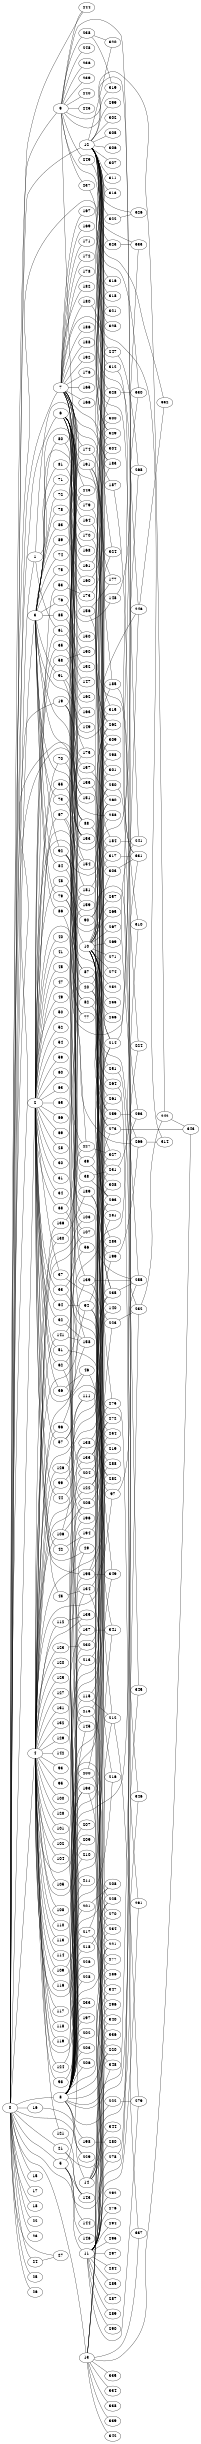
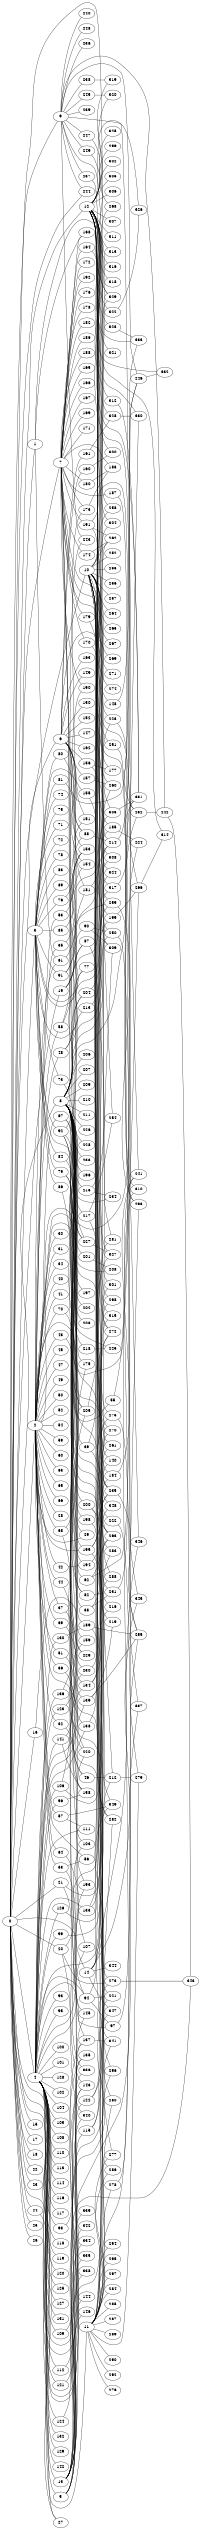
  graph {
    rankdir=LR
    0
    1
    2
    3
    4
    5
    6
    7
    8
    9
    10
    11
    12
    13
    14
    15
    16
    17
    18
    19
    20
    21
    22
    23
    24
    25
    26
    27
    214
    244
    258
    168
    61
    28
    29
    30
    31
    32
    33
    34
    35
    36
    37
    38
    39
    40
    41
    42
    43
    44
    45
    46
    47
    48
    49
    50
    51
    52
    53
    54
    55
    56
    57
    58
    59
    60
    62
    63
    64
    65
    66
    67
    68
    69
    70
    195
    71
    72
    73
    74
    75
    76
    77
    78
    79
    80
    81
    82
    83
    84
    85
    86
    87
    88
    89
    90
    91
    92
    128
    130
    131
    132
    133
    134
    129
    136
    137
    138
    139
    140
    141
    142
    135
    93
    94
    95
    96
    97
    98
    99
    100
    101
    102
    103
    104
    105
    106
    107
    108
    109
    110
    111
    112
    113
    114
    115
    116
    117
    118
    119
    120
    121
    122
    123
    124
    125
    126
    127
    144
    146
    145
    143
    221
    160
    162
    163
    161
    147
    148
    149
    150
    151
    152
    153
    154
    155
    156
    157
    158
    159
    164
    165
    166
    167
    169
    170
    171
    172
    173
    174
    175
    176
    177
    178
    179
    180
    181
    182
    183
    184
    185
    186
    187
    188
    189
    190
    191
    192
    193
    194
    196
    197
    198
    199
    200
    201
    202
    203
    204
    205
    206
    207
    208
    209
    210
    211
    212
    213
    215
    216
    217
    218
    219
    220
    222
    223
    224
    225
    226
    227
    228
    229
    230
    231
    232
    233
    234
    235
    236
    237
    238
    239
    240
    241
    242
    243
    245
    246
    247
    248
    249
    250
    256
    259
    260
    261
    262
    257
    264
    265
    266
    267
    268
    269
    270
    271
    272
    273
    274
    275
    263
    251
    252
    253
    254
    255
    276
    277
    278
    279
    280
    281
    282
    283
    284
    285
    286
    287
    288
    289
    290
-   291
    292
    293
    294
    295
    296
    297
    298
    299
    300
    301
    302
    303
    304
    305
    306
    307
    308
    309
    310
    311
    312
    313
    314
    315
    316
    317
    318
    319
    320
    321
    322
    323
    324
    325
    326
    327
    328
    329
    330
    331
    332
    333
    334
    335
    336
    337
    338
    339
    340
    341
    342
    343
    344
    345
    346
    347
    348
    349
    0 -- 1
    0 -- 2
    0 -- 3
    0 -- 4
    0 -- 5
    0 -- 6
    0 -- 7
    0 -- 8
    0 -- 9
    0 -- 10
    0 -- 11
    0 -- 12
    0 -- 13
    0 -- 14
    0 -- 15
    0 -- 16
    0 -- 17
    0 -- 18
    0 -- 19
    0 -- 20
    0 -- 21
    0 -- 22
    0 -- 23
    0 -- 24
    0 -- 25
    0 -- 26
    0 -- 27
    0 -- 214
    0 -- 244
    1 -- 258
    1 -- 168
    1 -- 61
    2 -- 61
    2 -- 28
    2 -- 29
    2 -- 30
    2 -- 31
    2 -- 32
    2 -- 33
    2 -- 34
    2 -- 35
    2 -- 36
    2 -- 37
    2 -- 38
    2 -- 39
    2 -- 40
    2 -- 41
    2 -- 42
    2 -- 43
    2 -- 44
    2 -- 45
    2 -- 46
    2 -- 47
    2 -- 48
    2 -- 49
    2 -- 50
    2 -- 51
    2 -- 52
    2 -- 53
    2 -- 54
    2 -- 55
    2 -- 56
    2 -- 57
    2 -- 58
    2 -- 59
    2 -- 60
    2 -- 62
    2 -- 63
    2 -- 64
    2 -- 65
    2 -- 66
    2 -- 67
    2 -- 68
    2 -- 69
    2 -- 70
    2 -- 195
    3 -- 71
    3 -- 72
    3 -- 73
    3 -- 74
    3 -- 75
    3 -- 76
    3 -- 77
    3 -- 78
    3 -- 79
    3 -- 80
    3 -- 81
    3 -- 82
    3 -- 83
    3 -- 84
    3 -- 85
    3 -- 86
    3 -- 87
    3 -- 88
    3 -- 89
    3 -- 90
    3 -- 91
    3 -- 92
    4 -- 128
    4 -- 130
    4 -- 131
    4 -- 132
    4 -- 133
    4 -- 134
    4 -- 129
    4 -- 136
    4 -- 137
    4 -- 138
    4 -- 139
    4 -- 140
    4 -- 141
    4 -- 142
    4 -- 135
    4 -- 93
    4 -- 94
    4 -- 95
    4 -- 96
    4 -- 97
    4 -- 98
    4 -- 99
    4 -- 100
    4 -- 101
    4 -- 102
    4 -- 103
    4 -- 104
    4 -- 105
    4 -- 106
    4 -- 107
    4 -- 108
    4 -- 109
    4 -- 110
    4 -- 111
    4 -- 112
    4 -- 113
    4 -- 114
    4 -- 115
    4 -- 116
    4 -- 117
    4 -- 118
    4 -- 119
    4 -- 120
    4 -- 121
    4 -- 122
    4 -- 123
    4 -- 124
    4 -- 125
    4 -- 126
    4 -- 127
    5 -- 144
    5 -- 146
    5 -- 145
    5 -- 143
    5 -- 221
    6 -- 160
    6 -- 162
    6 -- 163
    6 -- 161
    6 -- 147
    6 -- 148
    6 -- 149
    6 -- 150
    6 -- 151
    6 -- 152
    6 -- 153
    6 -- 154
    6 -- 155
    6 -- 156
    6 -- 157
    6 -- 158
    6 -- 159
    7 -- 168
    7 -- 164
    7 -- 165
    7 -- 166
    7 -- 167
    7 -- 169
    7 -- 170
    7 -- 171
    7 -- 172
    7 -- 173
    7 -- 174
    7 -- 175
    7 -- 176
    7 -- 177
    7 -- 178
    7 -- 179
    7 -- 180
    7 -- 181
    7 -- 182
    7 -- 183
    7 -- 184
    7 -- 185
    7 -- 186
    7 -- 187
    7 -- 188
    7 -- 189
    7 -- 190
    7 -- 191
    7 -- 192
    8 -- 214
    8 -- 29
    8 -- 195
    8 -- 221
    8 -- 181
    8 -- 193
    8 -- 194
    8 -- 196
    8 -- 197
    8 -- 198
    8 -- 199
    8 -- 200
    8 -- 201
    8 -- 202
    8 -- 203
    8 -- 204
    8 -- 205
    8 -- 206
    8 -- 207
    8 -- 208
    8 -- 209
    8 -- 210
    8 -- 211
    8 -- 212
    8 -- 213
    8 -- 215
    8 -- 216
    8 -- 217
    8 -- 218
    8 -- 219
    8 -- 220
    8 -- 222
    8 -- 223
    8 -- 224
    8 -- 225
    8 -- 226
    8 -- 227
    8 -- 228
    8 -- 229
    8 -- 230
    8 -- 231
    8 -- 232
    8 -- 233
    8 -- 234
    8 -- 235
    9 -- 244
    9 -- 236
    9 -- 237
    9 -- 238
    9 -- 239
    9 -- 240
    9 -- 241
    9 -- 242
    9 -- 243
    9 -- 245
    9 -- 246
-   12 -- 247
+   9 -- 247
    9 -- 248
    9 -- 249
    9 -- 250
    10 -- 258
    10 -- 140
    10 -- 256
    10 -- 259
    10 -- 260
    10 -- 261
    10 -- 262
    10 -- 257
    10 -- 264
    10 -- 265
    10 -- 266
    10 -- 267
    10 -- 268
    10 -- 269
    10 -- 270
    10 -- 271
-   10 -- 225
+   10 -- 272
    10 -- 273
    10 -- 274
    10 -- 275
    10 -- 263
    10 -- 251
    10 -- 252
    10 -- 253
    10 -- 254
    10 -- 255
    11 -- 276
    11 -- 277
    11 -- 278
    11 -- 279
    11 -- 280
    11 -- 281
    11 -- 282
    11 -- 283
    11 -- 284
    11 -- 285
    11 -- 286
    11 -- 287
    11 -- 288
    11 -- 289
    11 -- 290
-   11 -- 291
    11 -- 292
    11 -- 293
    11 -- 294
    11 -- 295
    11 -- 296
    11 -- 297
    12 -- 298
    12 -- 299
    12 -- 300
    12 -- 301
    12 -- 302
    12 -- 303
    12 -- 304
    12 -- 305
    12 -- 306
    12 -- 307
    12 -- 308
    12 -- 309
    12 -- 310
    12 -- 311
    12 -- 312
    12 -- 313
    12 -- 314
    12 -- 315
    12 -- 316
    12 -- 317
    12 -- 318
    12 -- 319
    12 -- 320
    12 -- 321
    12 -- 322
    12 -- 323
    12 -- 324
    12 -- 325
    12 -- 326
    12 -- 327
    12 -- 328
    12 -- 329
    12 -- 330
    12 -- 331
    12 -- 332
    12 -- 333
    13 -- 220
    13 -- 334
    13 -- 335
    13 -- 336
    13 -- 337
    13 -- 338
    13 -- 339
    13 -- 340
    13 -- 341
    13 -- 342
    13 -- 343
    14 -- 344
    14 -- 345
    14 -- 346
    14 -- 347
    14 -- 348
    14 -- 349
    16 -- 229
    19 -- 87
    19 -- 154
    19 -- 260
    20 -- 262
    20 -- 273
    20 -- 340
    21 -- 143
    21 -- 270
    24 -- 27
    214 -- 246
    61 -- 153
    32 -- 158
    33 -- 56
    33 -- 336
    35 -- 88
    36 -- 46
    37 -- 282
    38 -- 231
    38 -- 263
    39 -- 263
    39 -- 324
    42 -- 194
    43 -- 134
    44 -- 138
    46 -- 212
    48 -- 77
    48 -- 204
    51 -- 286
    53 -- 173
    55 -- 330
    57 -- 111
    57 -- 349
    58 -- 190
    58 -- 329
-   62 -- 196
+   62 -- 235
    62 -- 331
    64 -- 94
    67 -- 227
    67 -- 266
    68 -- 175
    68 -- 277
-   193 -- 220
+   69 -- 220
    70 -- 82
    195 -- 275
    195 -- 327
    195 -- 349
    73 -- 227
    76 -- 151
    79 -- 107
    79 -- 205
    80 -- 246
    81 -- 88
    82 -- 231
    84 -- 139
    85 -- 153
    86 -- 137
    87 -- 272
    88 -- 214
    90 -- 250
    90 -- 309
    91 -- 153
    91 -- 259
    92 -- 103
    92 -- 145
    92 -- 304
    92 -- 341
    130 -- 189
    133 -- 214
    133 -- 261
    134 -- 216
    134 -- 272
    136 -- 159
    137 -- 341
    138 -- 250
    139 -- 219
    139 -- 255
    141 -- 158
    141 -- 243
    94 -- 97
    94 -- 221
    94 -- 315
    96 -- 158
    97 -- 255
    98 -- 193
    99 -- 298
    106 -- 205
    106 -- 301
    109 -- 137
    112 -- 135
    115 -- 212
    115 -- 263
    121 -- 143
    122 -- 184
    122 -- 273
    123 -- 230
    124 -- 347
    126 -- 309
    160 -- 300
    161 -- 328
    148 -- 333
    155 -- 235
    156 -- 177
    156 -- 199
    157 -- 260
    164 -- 223
    170 -- 288
    173 -- 183
    174 -- 262
    179 -- 235
    180 -- 183
    181 -- 185
    184 -- 241
    185 -- 224
    187 -- 293
    189 -- 255
    189 -- 282
    191 -- 232
    191 -- 262
    191 -- 283
    194 -- 235
    198 -- 280
    199 -- 266
    200 -- 263
    200 -- 296
    201 -- 208
    204 -- 259
    205 -- 272
    212 -- 279
    213 -- 303
    215 -- 234
    215 -- 308
    217 -- 254
    217 -- 348
    218 -- 225
    222 -- 279
    223 -- 232
    227 -- 327
    230 -- 317
    231 -- 241
    232 -- 242
    235 -- 255
    237 -- 281
    238 -- 319
    242 -- 343
-   238 -- 320
+   245 -- 320
    246 -- 332
    247 -- 268
    249 -- 329
    250 -- 345
    259 -- 293
-   264 -- 291
    266 -- 314
    273 -- 343
    275 -- 337
    251 -- 346
    278 -- 310
    303 -- 331
    312 -- 331
    317 -- 331
    322 -- 326
    323 -- 333
    328 -- 330
  }
